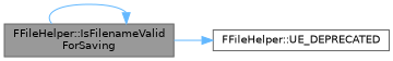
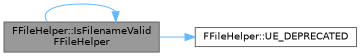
  digraph {
    rankdir=LR
    node [fontname=Helvetica fontsize=10 shape=box style=filled]
    edge [color=steelblue1 fontname=Helvetica fontsize=10 labelfontname=Helvetica labelfontsize=10 style=solid]
-   n1 [color=gray40 fillcolor=grey60 fontcolor=black height=0.2 label="FFileHelper::IsFilenameValid\lForSaving" width=0.4]
+   n1 [color=gray40 fillcolor=grey60 fontcolor=black height=0.2 label="FFileHelper::IsFilenameValid\lFFileHelper" width=0.4]
    n2 [color=grey40 fillcolor=white height=0.2 label="FFileHelper::UE_DEPRECATED" width=0.4]
    n1 -> n1
    n1 -> n2
  }
